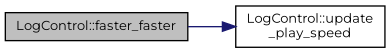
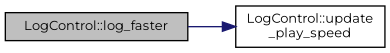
  digraph {
    rankdir=LR
    fontname=Montserrat
    node [color=black fontname=Montserrat fontsize=10 shape=record style=filled]
-   n1 [fillcolor=grey75 fontcolor=black height=0.2 label="LogControl::faster_faster" width=0.4]
+   n1 [fillcolor=grey75 fontcolor=black height=0.2 label="LogControl::log_faster" width=0.4]
    n2 [fillcolor=white height=0.2 label="LogControl::update\l_play_speed" width=0.4]
    n1 -> n2 [color=midnightblue fontname=Montserrat fontsize=10 labelfontname=Helvetica labelfontsize=10 style=solid]
  }
